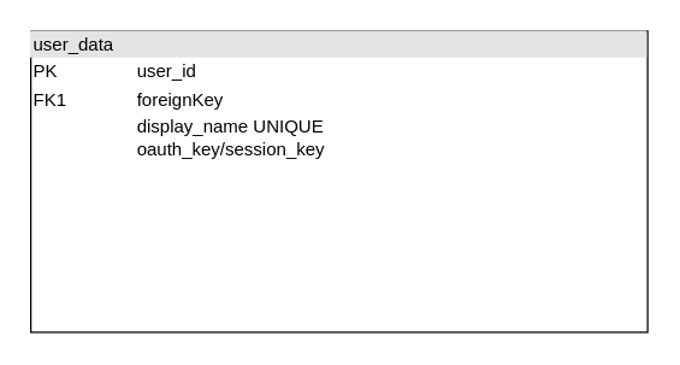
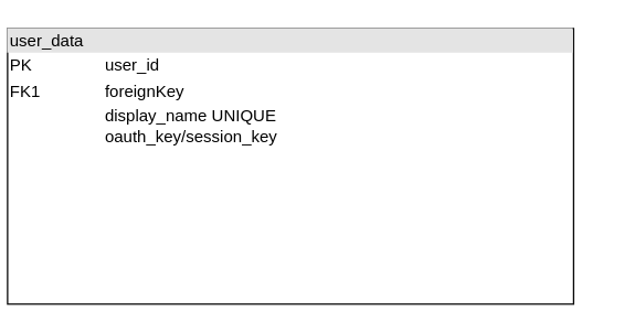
  <mxCell id="0" />
  <mxCell id="1" parent="0" />
- <mxCell id="2" value="&lt;div style=&quot;box-sizing: border-box ; width: 100% ; background: #e4e4e4 ; padding: 2px&quot;&gt;user_data&lt;/div&gt;&lt;table style=&quot;width: 100% ; font-size: 1em&quot; cellpadding=&quot;2&quot; cellspacing=&quot;0&quot;&gt;&lt;tbody&gt;&lt;tr&gt;&lt;td&gt;PK&lt;/td&gt;&lt;td&gt;user_id&lt;/td&gt;&lt;/tr&gt;&lt;tr&gt;&lt;td&gt;FK1&lt;/td&gt;&lt;td&gt;foreignKey&lt;/td&gt;&lt;/tr&gt;&lt;tr&gt;&lt;td&gt;&lt;/td&gt;&lt;td&gt;display_name UNIQUE&lt;br&gt;oauth_key/session_key&lt;/td&gt;&lt;/tr&gt;&lt;/tbody&gt;&lt;/table&gt;" style="verticalAlign=top;align=left;overflow=fill;html=1;" vertex="1" parent="1"><mxGeometry x="20" y="20" width="410" height="200" as="geometry" /></mxCell>
+ <mxCell id="2" value="&lt;div style=&quot;box-sizing: border-box ; width: 100% ; background: #e4e4e4 ; padding: 2px&quot;&gt;user_data&lt;/div&gt;&lt;table style=&quot;width: 100% ; font-size: 1em&quot; cellpadding=&quot;2&quot; cellspacing=&quot;0&quot;&gt;&lt;tbody&gt;&lt;tr&gt;&lt;td&gt;PK&lt;/td&gt;&lt;td&gt;user_id&lt;/td&gt;&lt;/tr&gt;&lt;tr&gt;&lt;td&gt;FK1&lt;/td&gt;&lt;td&gt;foreignKey&lt;/td&gt;&lt;/tr&gt;&lt;tr&gt;&lt;td&gt;&lt;/td&gt;&lt;td&gt;display_name UNIQUE&lt;br&gt;oauth_key/session_key&lt;/td&gt;&lt;/tr&gt;&lt;/tbody&gt;&lt;/table&gt;" style="verticalAlign=top;align=left;overflow=fill;html=1;" vertex="1" parent="1"><mxGeometry x="5" y="20" width="410" height="200" as="geometry" /></mxCell>
